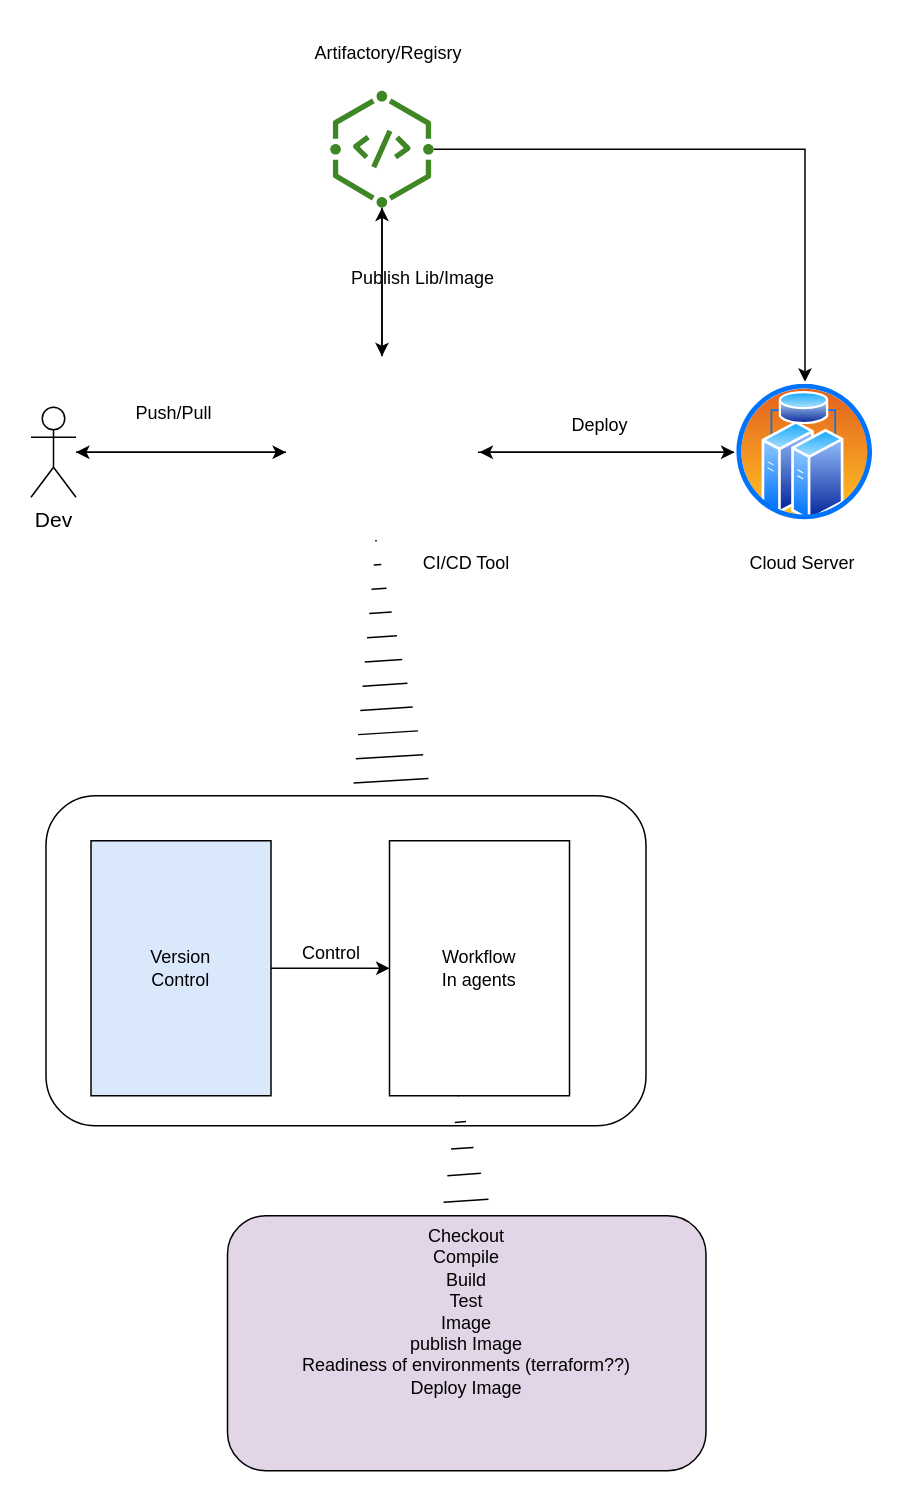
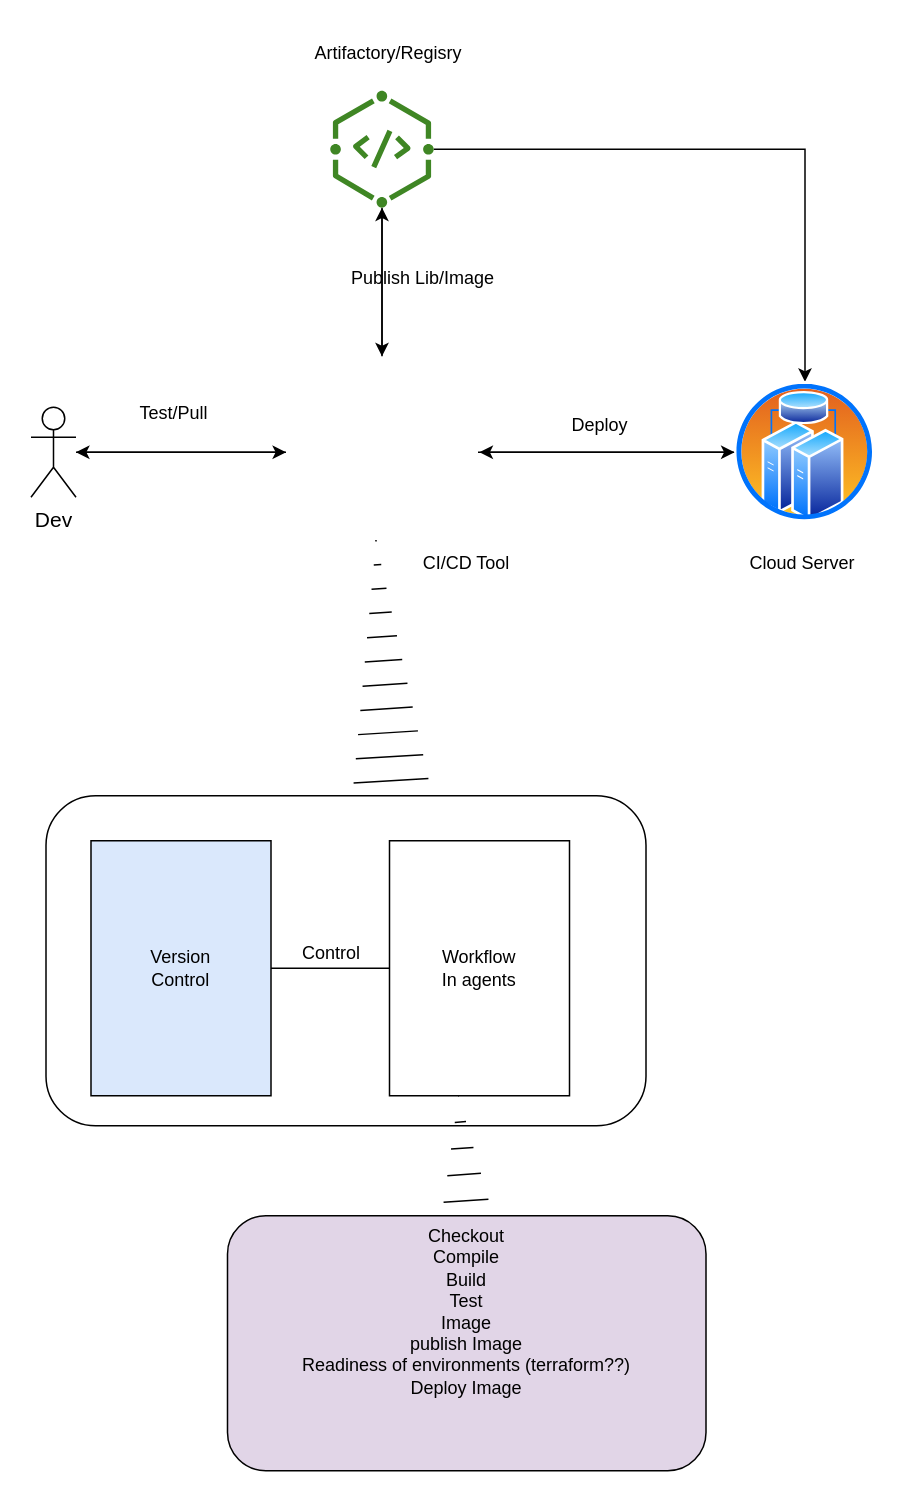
  <mxCell id="0" />
  <mxCell id="1" parent="0" />
  <mxCell id="2" value="" style="edgeStyle=orthogonalEdgeStyle;rounded=0;orthogonalLoop=1;jettySize=auto;html=1;" edge="1" parent="1" source="3" target="12"><mxGeometry relative="1" as="geometry"><mxPoint x="80" y="335" as="targetPoint" /></mxGeometry></mxCell>
  <mxCell id="3" value="Dev" style="shape=umlActor;verticalLabelPosition=bottom;verticalAlign=top;html=1;outlineConnect=0;fontSize=14;" vertex="1" parent="1"><mxGeometry x="20" y="271" width="30" height="60" as="geometry" /></mxCell>
  <mxCell id="4" style="edgeStyle=orthogonalEdgeStyle;rounded=0;orthogonalLoop=1;jettySize=auto;html=1;entryX=0.5;entryY=0;entryDx=0;entryDy=0;" edge="1" parent="1" source="6" target="12"><mxGeometry relative="1" as="geometry"><mxPoint x="254" y="220" as="targetPoint" /></mxGeometry></mxCell>
  <mxCell id="5" style="edgeStyle=orthogonalEdgeStyle;rounded=0;orthogonalLoop=1;jettySize=auto;html=1;entryX=0.5;entryY=0;entryDx=0;entryDy=0;" edge="1" parent="1" source="6" target="8"><mxGeometry relative="1" as="geometry"><mxPoint x="519" y="270" as="targetPoint" /></mxGeometry></mxCell>
  <mxCell id="6" value="" style="sketch=0;outlineConnect=0;fontColor=#232F3E;gradientColor=none;fillColor=#3F8624;strokeColor=none;dashed=0;verticalLabelPosition=bottom;verticalAlign=top;align=center;html=1;fontSize=12;fontStyle=0;aspect=fixed;pointerEvents=1;shape=mxgraph.aws4.iot_greengrass_artifact;" vertex="1" parent="1"><mxGeometry x="219.5" y="60" width="69" height="78" as="geometry" /></mxCell>
  <mxCell id="7" style="edgeStyle=orthogonalEdgeStyle;rounded=0;orthogonalLoop=1;jettySize=auto;html=1;" edge="1" parent="1" source="8"><mxGeometry relative="1" as="geometry"><mxPoint x="319" y="301" as="targetPoint" /></mxGeometry></mxCell>
  <mxCell id="8" value="" style="image;aspect=fixed;perimeter=ellipsePerimeter;html=1;align=center;shadow=0;dashed=0;spacingTop=3;image=img/lib/active_directory/cluster_server.svg;" vertex="1" parent="1"><mxGeometry x="489" y="254" width="94" height="94" as="geometry" /></mxCell>
  <mxCell id="9" value="" style="edgeStyle=orthogonalEdgeStyle;rounded=0;orthogonalLoop=1;jettySize=auto;html=1;entryX=0;entryY=0.5;entryDx=0;entryDy=0;" edge="1" parent="1" source="12" target="8"><mxGeometry relative="1" as="geometry"><mxPoint x="422" y="301" as="targetPoint" /></mxGeometry></mxCell>
  <mxCell id="10" style="edgeStyle=orthogonalEdgeStyle;rounded=0;orthogonalLoop=1;jettySize=auto;html=1;" edge="1" parent="1" source="12" target="6"><mxGeometry relative="1" as="geometry" /></mxCell>
  <mxCell id="11" style="edgeStyle=orthogonalEdgeStyle;rounded=0;orthogonalLoop=1;jettySize=auto;html=1;" edge="1" parent="1" source="12"><mxGeometry relative="1" as="geometry"><mxPoint x="50" y="301" as="targetPoint" /></mxGeometry></mxCell>
  <mxCell id="12" value="" style="shape=image;html=1;verticalAlign=top;verticalLabelPosition=bottom;labelBackgroundColor=#ffffff;imageAspect=0;aspect=fixed;image=https://cdn4.iconfinder.com/data/icons/social-media-and-logos-11/32/Logo_Github-128.png" vertex="1" parent="1"><mxGeometry x="190" y="237" width="128" height="128" as="geometry" /></mxCell>
  <mxCell id="13" value="Artifactory/Regisry" style="text;html=1;align=center;verticalAlign=middle;resizable=0;points=[];autosize=1;strokeColor=none;fillColor=none;" vertex="1" parent="1"><mxGeometry x="198" y="20" width="120" height="30" as="geometry" /></mxCell>
  <mxCell id="14" value="Cloud Server" style="text;html=1;align=center;verticalAlign=middle;resizable=0;points=[];autosize=1;strokeColor=none;fillColor=none;" vertex="1" parent="1"><mxGeometry x="489" y="360" width="90" height="30" as="geometry" /></mxCell>
  <mxCell id="15" value="CI/CD Tool" style="text;html=1;align=center;verticalAlign=middle;resizable=0;points=[];autosize=1;strokeColor=none;fillColor=none;" vertex="1" parent="1"><mxGeometry x="270" y="360" width="80" height="30" as="geometry" /></mxCell>
  <mxCell id="16" value="Publish Lib/Image" style="text;html=1;align=center;verticalAlign=middle;resizable=0;points=[];autosize=1;strokeColor=none;fillColor=none;" vertex="1" parent="1"><mxGeometry x="220.5" y="170" width="120" height="30" as="geometry" /></mxCell>
- <mxCell id="17" value="Push/Pull" style="text;html=1;align=center;verticalAlign=middle;resizable=0;points=[];autosize=1;strokeColor=none;fillColor=none;" vertex="1" parent="1"><mxGeometry x="80" y="260" width="70" height="30" as="geometry" /></mxCell>
+ <mxCell id="17" value="Test/Pull" style="text;html=1;align=center;verticalAlign=middle;resizable=0;points=[];autosize=1;strokeColor=none;fillColor=none;" vertex="1" parent="1"><mxGeometry x="80" y="260" width="70" height="30" as="geometry" /></mxCell>
  <mxCell id="18" value="Deploy" style="text;html=1;align=center;verticalAlign=middle;resizable=0;points=[];autosize=1;strokeColor=none;fillColor=none;" vertex="1" parent="1"><mxGeometry x="369" y="268" width="60" height="30" as="geometry" /></mxCell>
- <mxCell id="19" value="" style="edgeStyle=orthogonalEdgeStyle;rounded=0;orthogonalLoop=1;jettySize=auto;html=1;" edge="1" parent="1" source="20" target="21"><mxGeometry relative="1" as="geometry" /></mxCell>
+ <mxCell id="19" value="" style="edgeStyle=orthogonalEdgeStyle;rounded=0;orthogonalLoop=1;jettySize=auto;html=1;endArrow=none;" edge="1" parent="1" source="20" target="21"><mxGeometry relative="1" as="geometry" /></mxCell>
  <mxCell id="20" value="Version&lt;br&gt;Control" style="rounded=0;whiteSpace=wrap;html=1;fillColor=#dae8fc;" vertex="1" parent="1"><mxGeometry x="60" y="560" width="120" height="170" as="geometry" /></mxCell>
  <mxCell id="21" value="Workflow&lt;br&gt;In agents" style="rounded=0;whiteSpace=wrap;html=1;" vertex="1" parent="1"><mxGeometry x="259" y="560" width="120" height="170" as="geometry" /></mxCell>
  <mxCell id="22" value="Checkout&lt;br&gt;Compile&lt;br&gt;Build&lt;br&gt;Test&lt;br&gt;Image&lt;br&gt;publish Image&lt;br&gt;Readiness of environments (terraform??)&lt;br&gt;Deploy Image" style="rounded=1;whiteSpace=wrap;html=1;verticalAlign=top;fillColor=#e1d5e7;" vertex="1" parent="1"><mxGeometry x="151" y="810" width="319" height="170" as="geometry" /></mxCell>
  <mxCell id="23" value="Control" style="text;html=1;align=center;verticalAlign=middle;resizable=0;points=[];autosize=1;strokeColor=none;fillColor=none;" vertex="1" parent="1"><mxGeometry x="190" y="620" width="60" height="30" as="geometry" /></mxCell>
  <mxCell id="24" value="" style="shape=mxgraph.arrows2.wedgeArrowDashed2;html=1;bendable=0;startWidth=25;stepSize=15;rounded=0;" edge="1" parent="1"><mxGeometry width="100" height="100" relative="1" as="geometry"><mxPoint x="260" y="520" as="sourcePoint" /><mxPoint x="250" y="360" as="targetPoint" /></mxGeometry></mxCell>
  <mxCell id="25" value="" style="shape=mxgraph.arrows2.wedgeArrowDashed2;html=1;bendable=0;startWidth=15;stepSize=15;rounded=0;spacing=1;" edge="1" parent="1"><mxGeometry width="100" height="100" relative="1" as="geometry"><mxPoint x="310" y="800" as="sourcePoint" /><mxPoint x="305" y="730" as="targetPoint" /></mxGeometry></mxCell>
  <mxCell id="26" value="" style="rounded=1;whiteSpace=wrap;html=1;fillColor=none;" vertex="1" parent="1"><mxGeometry x="30" y="530" width="400" height="220" as="geometry" /></mxCell>
